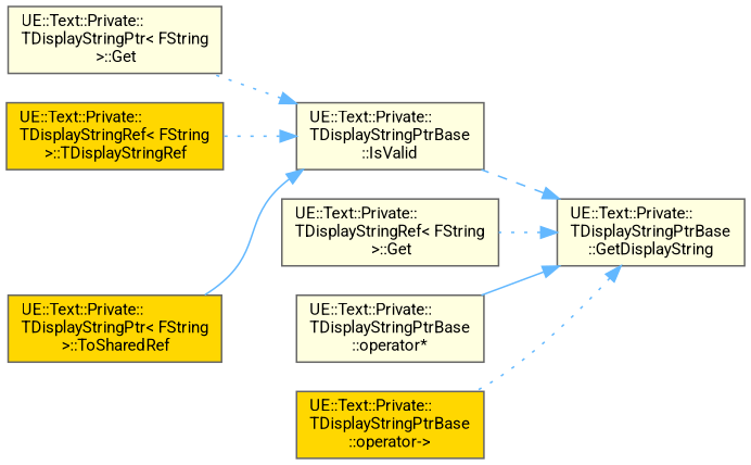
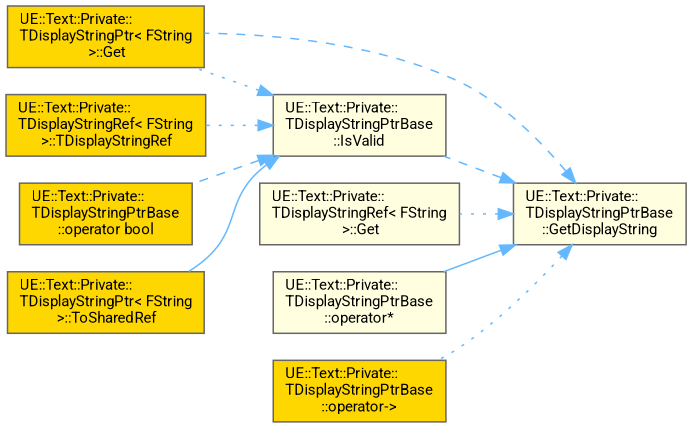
  digraph {
    fontname=Roboto
    rankdir=RL
    node [color=grey40 fillcolor=gold fontname=Roboto fontsize=10 shape=box style=filled]
    edge [color=steelblue1 dir=back fontname=Roboto fontsize=10 labelfontname=Helvetica labelfontsize=10 style=dotted]
    n1 [color=gray40 fillcolor=lightyellow fontcolor=black height=0.2 label="UE::Text::Private::\lTDisplayStringPtrBase\l::IsValid" width=0.4]
    n2 [height=0.2 label="UE::Text::Private::\lTDisplayStringRef\< FString\l \>::TDisplayStringRef" width=0.4]
-   n3 [fillcolor=lightyellow height=0.2 label="UE::Text::Private::\lTDisplayStringPtr\< FString\l \>::Get" width=0.4]
+   n3 [height=0.2 label="UE::Text::Private::\lTDisplayStringPtr\< FString\l \>::Get" width=0.4]
+   n4 [height=0.2 label="UE::Text::Private::\lTDisplayStringPtrBase\l::operator bool" width=0.4]
    n5 [height=0.2 label="UE::Text::Private::\lTDisplayStringPtr\< FString\l \>::ToSharedRef" width=0.4]
    n6 [fillcolor=lightyellow height=0.2 label="UE::Text::Private::\lTDisplayStringPtrBase\l::GetDisplayString" width=0.4]
    n7 [fillcolor=lightyellow height=0.2 label="UE::Text::Private::\lTDisplayStringRef\< FString\l \>::Get" width=0.4]
    n8 [fillcolor=lightyellow height=0.2 label="UE::Text::Private::\lTDisplayStringPtrBase\l::operator*" width=0.4]
    n9 [height=0.2 label="UE::Text::Private::\lTDisplayStringPtrBase\l::operator-\>" width=0.4]
    n1 -> n2
    n1 -> n3
+   n1 -> n4 [style=dashed]
    n1 -> n5 [style=solid]
    n6 -> n1 [style=dashed]
+   n6 -> n3 [style=dashed]
    n6 -> n7
    n6 -> n8 [style=solid]
    n6 -> n9
  }
